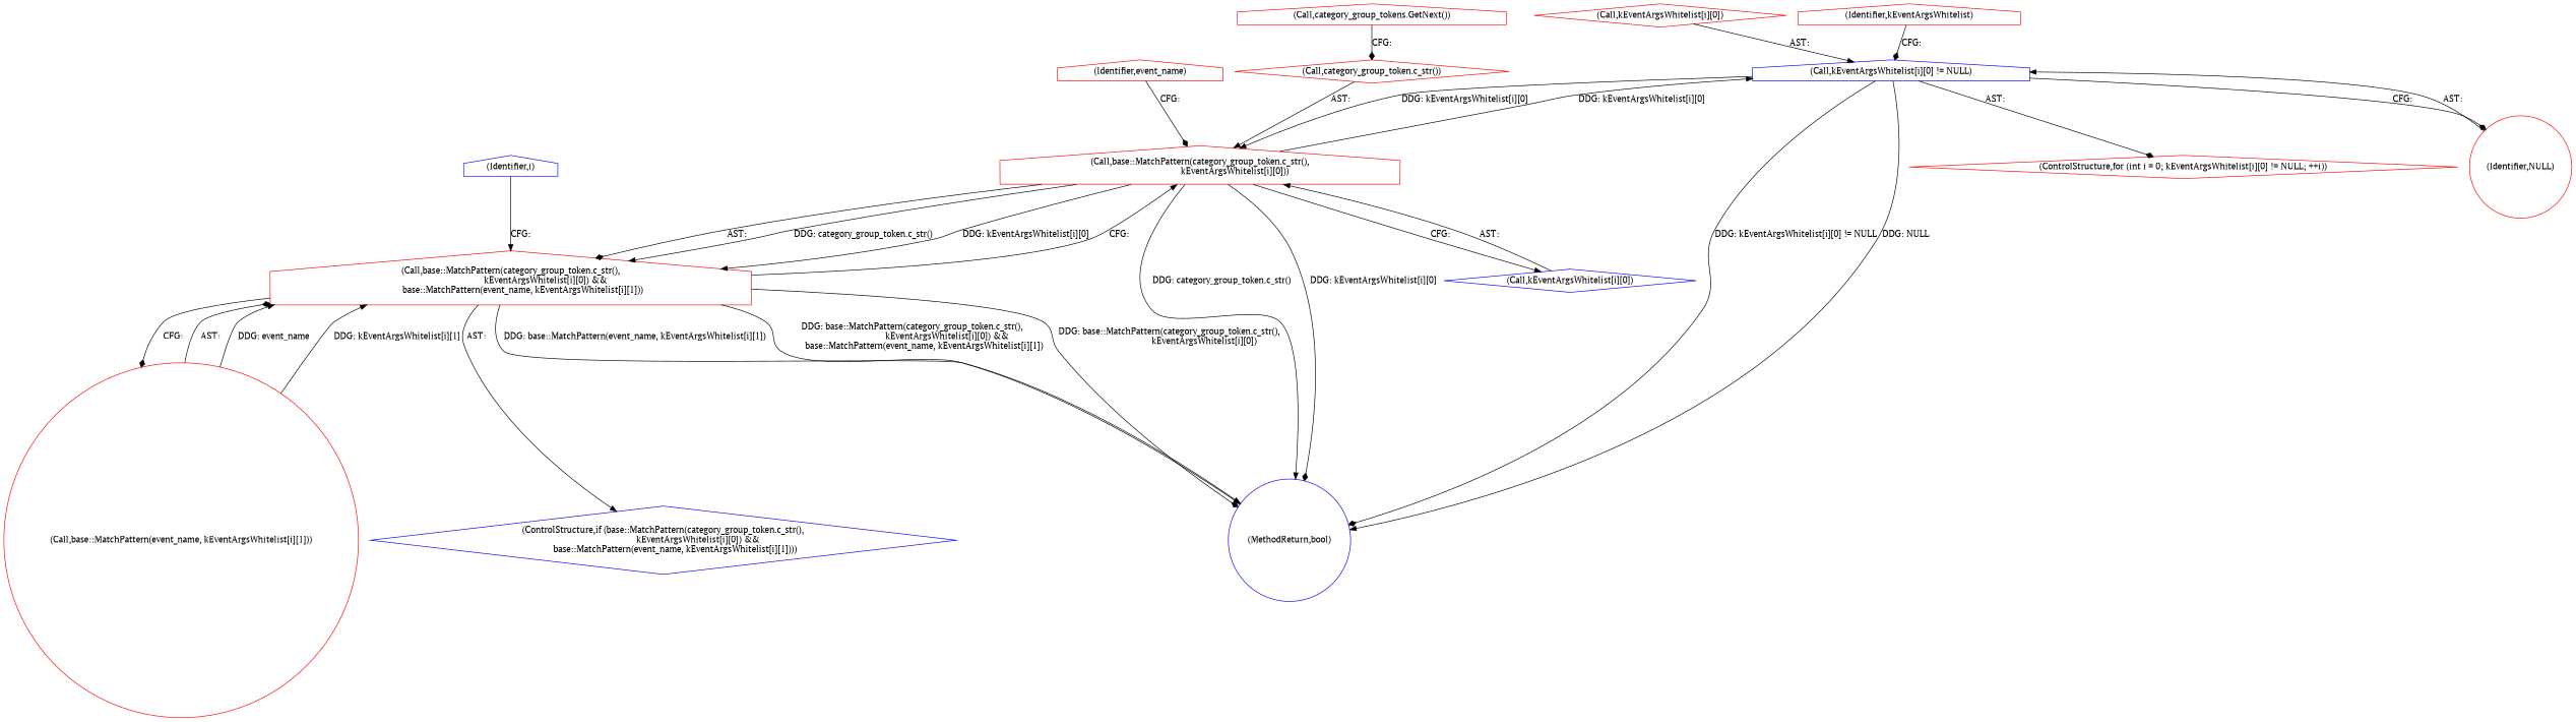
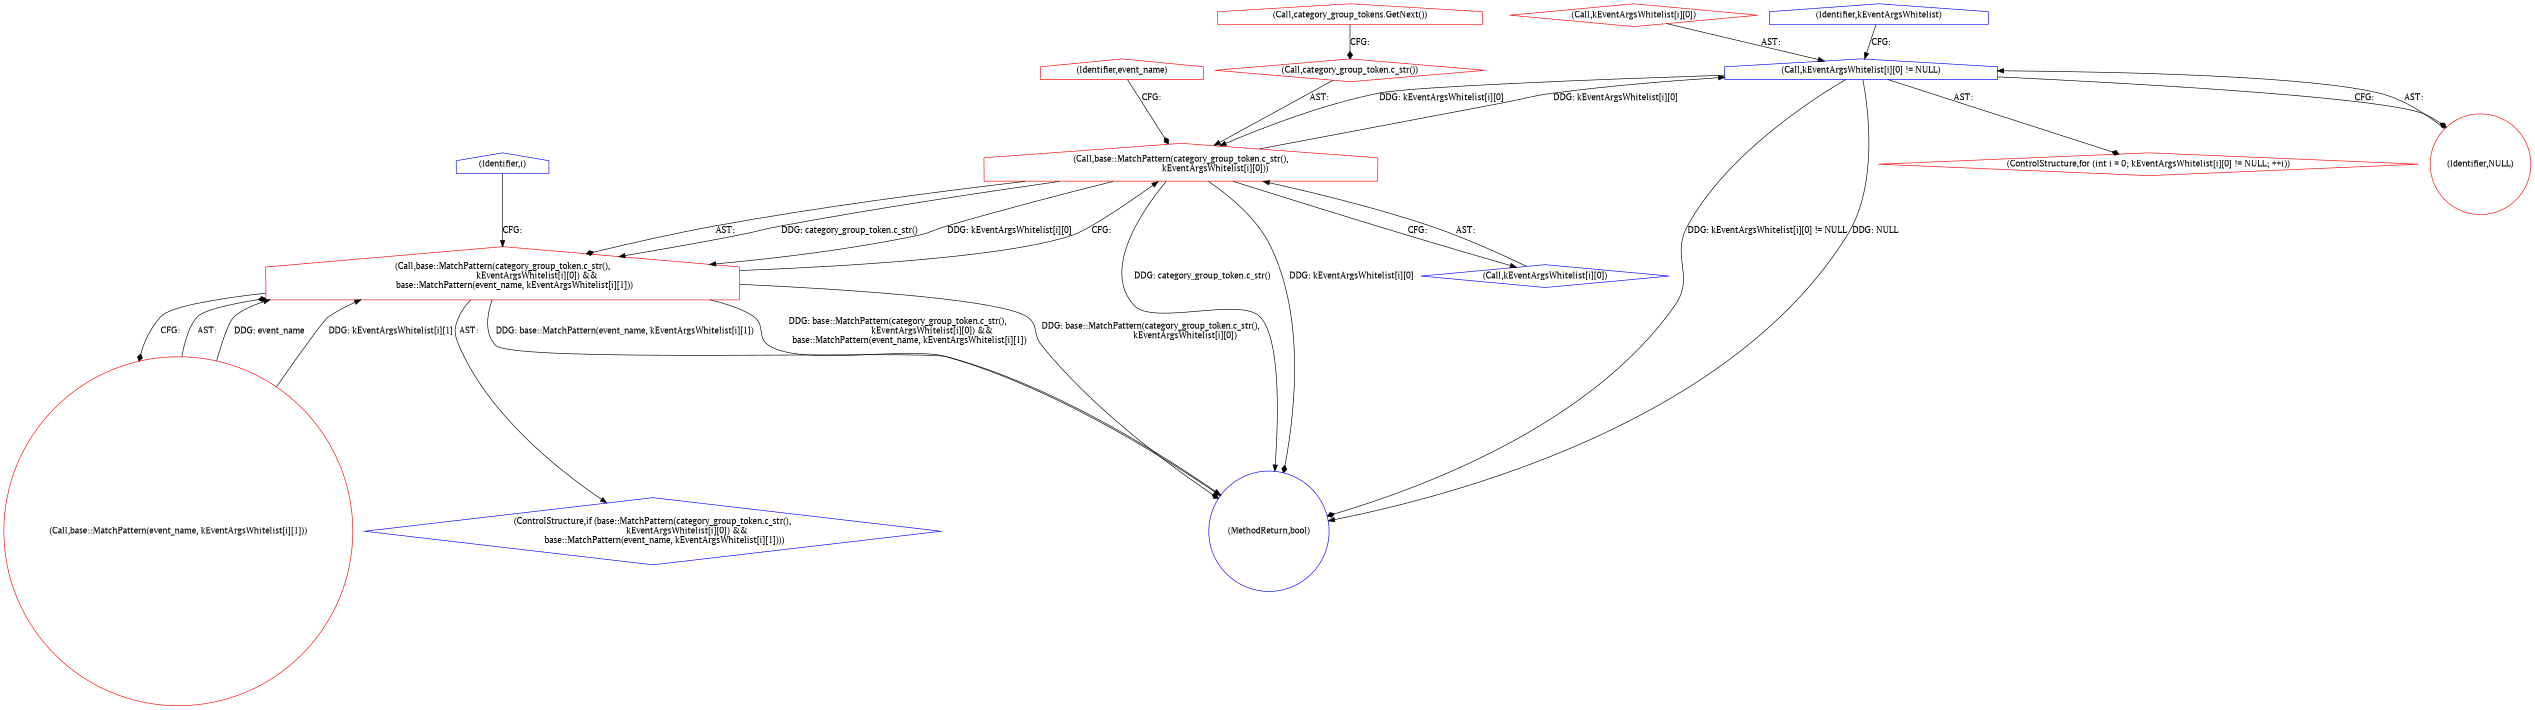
  digraph {
    fontname="PT Serif"
    node [color=red fontname="PT Serif" shape=house]
    edge [arrowhead=normal fontname="PT Serif"]
    n1 [color=blue label="(Call,kEventArgsWhitelist[i][0] != NULL)"]
    n2 [label="(Call,base::MatchPattern(category_group_token.c_str(),\n                             kEventArgsWhitelist[i][0]))"]
    n3 [color=blue label="(MethodReturn,bool)" shape=circle]
    n4 [label="(ControlStructure,for (int i = 0; kEventArgsWhitelist[i][0] != NULL; ++i))" shape=diamond]
    n5 [label="(Identifier,NULL)" shape=circle]
    n6 [label="(Call,base::MatchPattern(category_group_token.c_str(),\n                             kEventArgsWhitelist[i][0]) &&\n          base::MatchPattern(event_name, kEventArgsWhitelist[i][1]))"]
    n7 [color=blue label="(Call,kEventArgsWhitelist[i][0])" shape=diamond]
    n8 [label="(Call,base::MatchPattern(event_name, kEventArgsWhitelist[i][1]))" shape=circle]
    n9 [color=blue label="(ControlStructure,if (base::MatchPattern(category_group_token.c_str(),\n                             kEventArgsWhitelist[i][0]) &&\n          base::MatchPattern(event_name, kEventArgsWhitelist[i][1])))" shape=diamond]
    n10 [label="(Identifier,event_name)"]
    n11 [label="(Call,category_group_token.c_str())" shape=diamond]
    n12 [label="(Call,kEventArgsWhitelist[i][0])" shape=diamond]
    n13 [color=blue label="(Identifier,i)"]
    n14 [label="(Call,category_group_tokens.GetNext())"]
-   n15 [label="(Identifier,kEventArgsWhitelist)"]
+   n15 [color=blue label="(Identifier,kEventArgsWhitelist)"]
    n1 -> n2 [label="DDG: kEventArgsWhitelist[i][0]"]
    n1 -> n3 [arrowhead=diamond label="DDG: kEventArgsWhitelist[i][0] != NULL"]
    n1 -> n3 [label="DDG: NULL"]
    n1 -> n4 [arrowhead=diamond label="AST: "]
    n1 -> n5 [arrowhead=diamond label="CFG: "]
    n2 -> n1 [label="DDG: kEventArgsWhitelist[i][0]"]
    n2 -> n3 [label="DDG: category_group_token.c_str()"]
    n2 -> n3 [arrowhead=diamond label="DDG: kEventArgsWhitelist[i][0]"]
    n2 -> n6 [arrowhead=diamond label="AST: "]
    n2 -> n6 [label="DDG: category_group_token.c_str()"]
    n2 -> n6 [label="DDG: kEventArgsWhitelist[i][0]"]
    n2 -> n7 [label="CFG: "]
    n5 -> n1 [label="AST: "]
    n6 -> n2 [label="CFG: "]
    n6 -> n3 [label="DDG: base::MatchPattern(event_name, kEventArgsWhitelist[i][1])"]
    n6 -> n3 [label="DDG: base::MatchPattern(category_group_token.c_str(),\n                             kEventArgsWhitelist[i][0]) &&\n          base::MatchPattern(event_name, kEventArgsWhitelist[i][1])"]
    n6 -> n3 [arrowhead=diamond label="DDG: base::MatchPattern(category_group_token.c_str(),\n                             kEventArgsWhitelist[i][0])"]
    n6 -> n8 [arrowhead=diamond label="CFG: "]
    n6 -> n9 [label="AST: "]
    n7 -> n2 [label="AST: "]
    n8 -> n6 [arrowhead=diamond label="AST: "]
    n8 -> n6 [label="DDG: event_name"]
    n8 -> n6 [label="DDG: kEventArgsWhitelist[i][1]"]
    n10 -> n2 [arrowhead=diamond label="CFG: "]
    n11 -> n2 [label="AST: "]
    n12 -> n1 [label="AST: "]
    n13 -> n6 [label="CFG: "]
    n14 -> n11 [arrowhead=diamond label="CFG: "]
-   n15 -> n1 [arrowhead=diamond label="CFG: "]
+   n15 -> n1 [label="CFG: "]
  }
